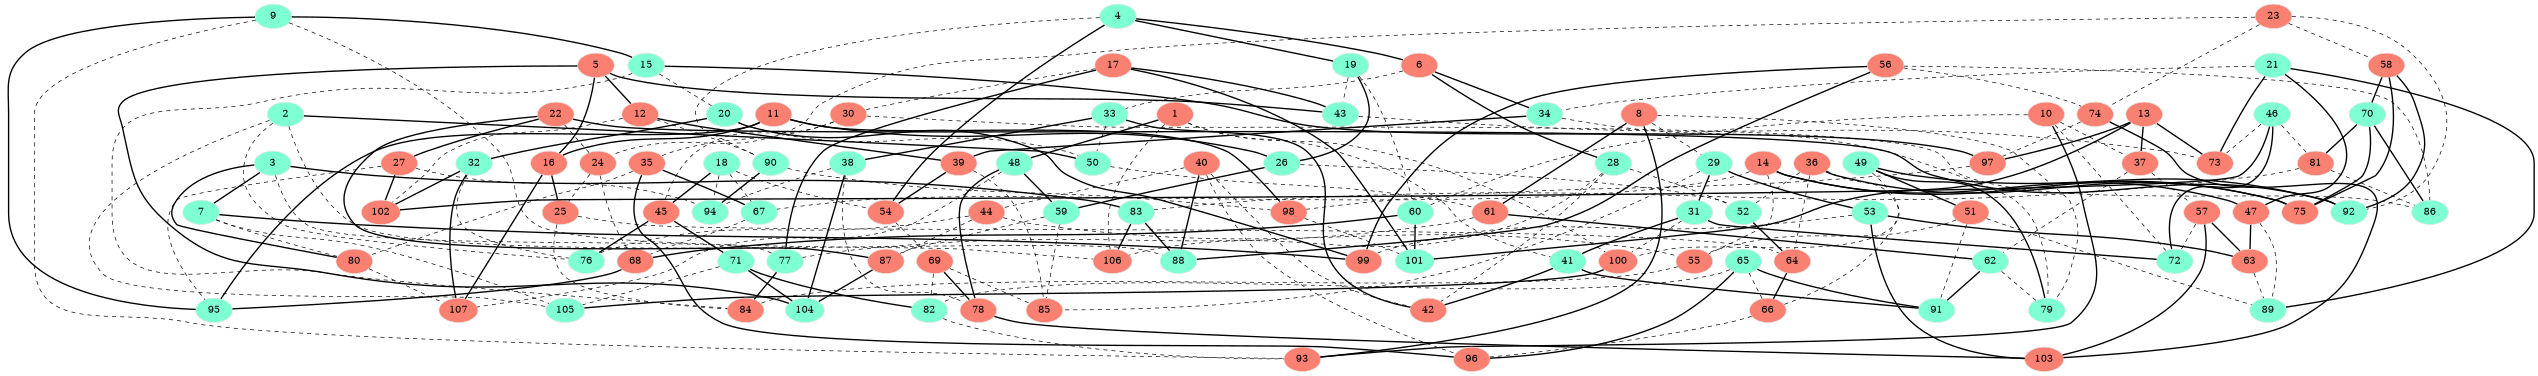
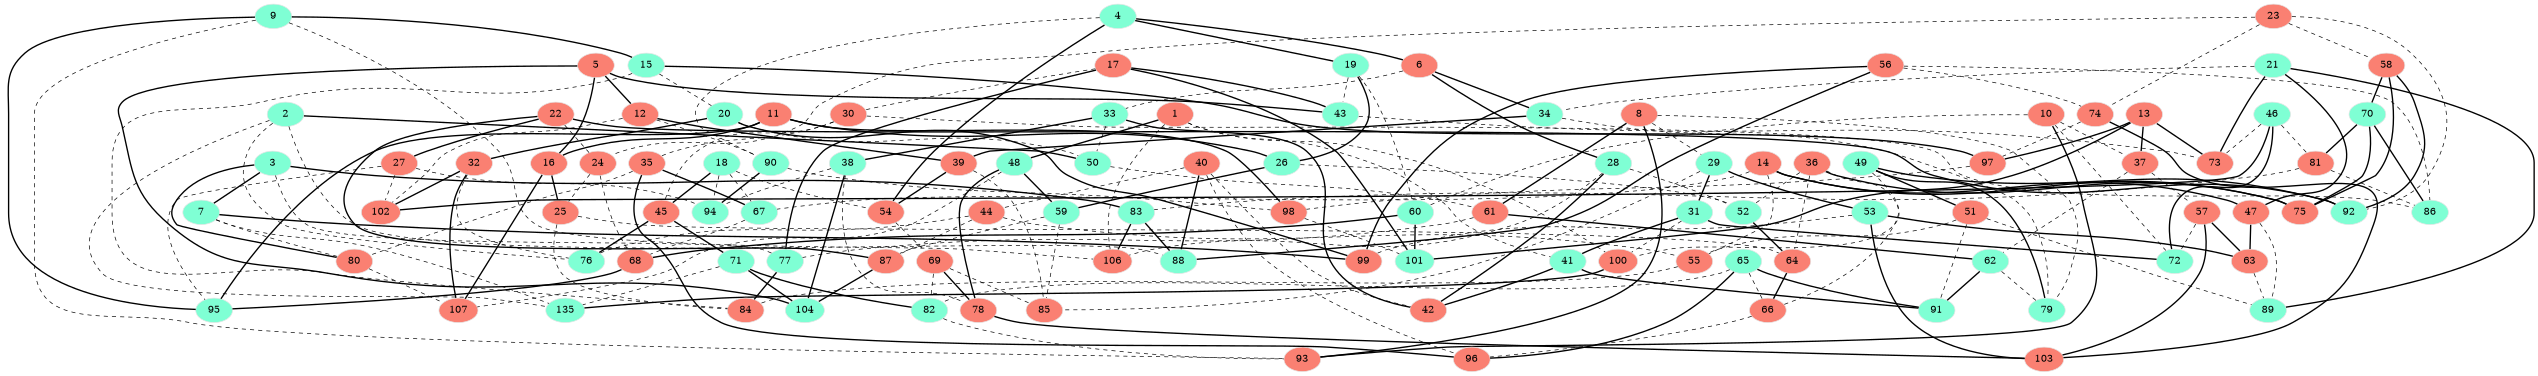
  graph {
    node [color=gray90 fillcolor=salmon style=filled]
    edge [style=bold]
    41 [fillcolor=aquamarine]
    1
    48 [fillcolor=aquamarine]
    100
    106
    42
    91 [fillcolor=aquamarine]
    107
    59 [fillcolor=aquamarine]
    78
-   105 [fillcolor=aquamarine]
+   105 [fillcolor=aquamarine label=135]
    2 [fillcolor=aquamarine]
    50 [fillcolor=aquamarine]
    76 [fillcolor=aquamarine]
    88 [fillcolor=aquamarine]
    61
    3 [fillcolor=aquamarine]
    7 [fillcolor=aquamarine]
    77 [fillcolor=aquamarine]
    80
    83 [fillcolor=aquamarine]
    99
    84
    4 [fillcolor=aquamarine]
    6
    19 [fillcolor=aquamarine]
    54
    90 [fillcolor=aquamarine]
    28 [fillcolor=aquamarine]
    33 [fillcolor=aquamarine]
    34 [fillcolor=aquamarine]
    43 [fillcolor=aquamarine]
    60 [fillcolor=aquamarine]
    26 [fillcolor=aquamarine]
    69
    98
    94 [fillcolor=aquamarine]
    5
    12
    16
    104 [fillcolor=aquamarine]
    39
    102
    25
    73
    52 [fillcolor=aquamarine]
    38 [fillcolor=aquamarine]
    79 [fillcolor=aquamarine]
    29 [fillcolor=aquamarine]
    8
    93
    31 [fillcolor=aquamarine]
    53 [fillcolor=aquamarine]
    85
    62 [fillcolor=aquamarine]
    9 [fillcolor=aquamarine]
    15 [fillcolor=aquamarine]
    95 [fillcolor=aquamarine]
    97
    20 [fillcolor=aquamarine]
    10
    37
    72 [fillcolor=aquamarine]
    57
    101 [fillcolor=aquamarine]
    68
    11
    13
    14
    47
    55
    67 [fillcolor=aquamarine]
    75
    89 [fillcolor=aquamarine]
    63
-   32 [fillcolor=aquamarine]
+   32
    64
    17
    30
    45
    35
    86 [fillcolor=aquamarine]
    18 [fillcolor=aquamarine]
    71 [fillcolor=aquamarine]
    21 [fillcolor=aquamarine]
    22
    24
    27
    87
    92 [fillcolor=aquamarine]
    23
    58
    74
    70 [fillcolor=aquamarine]
    103
    66
    96
    36
    40
    44
    82 [fillcolor=aquamarine]
    46 [fillcolor=aquamarine]
    81
    49 [fillcolor=aquamarine]
    51
    56
    65 [fillcolor=aquamarine]
    41 -- 42
    41 -- 91
    1 -- 41 [style=dashed]
    1 -- 48
    1 -- 100 [style=dashed]
    1 -- 106 [style=dashed]
    48 -- 107 [style=dashed]
    48 -- 59
    48 -- 78
    100 -- 105
    59 -- 85 [style=dashed]
    59 -- 87 [style=dashed]
    78 -- 103
    2 -- 105 [style=dashed]
    2 -- 50
    2 -- 76 [style=dashed]
    2 -- 88 [style=dashed]
    50 -- 61 [style=dashed]
    61 -- 77 [style=dashed]
    61 -- 62
    3 -- 7
    3 -- 77 [style=dashed]
    3 -- 80
    3 -- 83
    7 -- 105 [style=dashed]
    7 -- 80 [style=dashed]
    7 -- 99
    77 -- 84
    80 -- 107 [style=dashed]
    83 -- 106
    83 -- 88
    4 -- 6
    4 -- 19
    4 -- 54
    4 -- 90 [style=dashed]
    6 -- 28
    6 -- 33 [style=dashed]
    6 -- 34
    19 -- 43 [style=dashed]
    19 -- 60 [style=dashed]
    19 -- 26
    54 -- 69 [style=dashed]
    90 -- 98 [style=dashed]
    90 -- 94
    28 -- 106 [style=dashed]
-   28 -- 42 [style=dashed]
+   28 -- 42
    28 -- 52 [style=dashed]
    33 -- 42
    33 -- 50 [style=dashed]
    33 -- 38
    34 -- 39
    34 -- 79 [style=dashed]
    43 -- 73 [style=dashed]
    60 -- 101
    60 -- 68
    26 -- 59
    26 -- 52 [style=dashed]
    69 -- 78
    69 -- 85 [style=dashed]
    69 -- 82 [style=dashed]
    98 -- 101 [style=dashed]
    5 -- 43
    5 -- 12
    5 -- 16
    5 -- 104
    12 -- 90 [style=dashed]
    12 -- 39
    12 -- 102 [style=dashed]
    16 -- 107
    16 -- 25
    39 -- 54
    39 -- 85 [style=dashed]
    25 -- 84 [style=dashed]
    25 -- 64 [style=dashed]
    52 -- 64
    38 -- 78 [style=dashed]
    38 -- 94 [style=dashed]
    38 -- 104
    29 -- 31
    29 -- 53
    29 -- 85 [style=dashed]
    8 -- 61
    8 -- 79 [style=dashed]
    8 -- 29 [style=dashed]
    8 -- 93
    31 -- 41
    31 -- 100 [style=dashed]
    31 -- 72
    53 -- 99 [style=dashed]
    53 -- 63
    53 -- 103
    62 -- 91
    62 -- 79 [style=dashed]
    9 -- 106 [style=dashed]
    9 -- 93 [style=dashed]
    9 -- 15
    9 -- 95
    15 -- 84 [style=dashed]
    15 -- 97
    15 -- 20 [style=dashed]
    97 -- 98 [style=dashed]
    20 -- 50 [style=dashed]
    20 -- 99
    20 -- 32
    10 -- 60 [style=dashed]
    10 -- 93
    10 -- 37 [style=dashed]
    10 -- 72 [style=dashed]
    37 -- 62 [style=dashed]
    37 -- 57 [style=dashed]
    57 -- 72 [style=dashed]
    57 -- 63
    57 -- 103
    68 -- 95
    11 -- 26
    11 -- 98
    11 -- 16
    11 -- 95
    13 -- 73
    13 -- 97
    13 -- 37
    13 -- 101
    14 -- 47
    14 -- 55 [style=dashed]
    14 -- 67 [style=dashed]
    14 -- 75
    47 -- 89 [style=dashed]
    47 -- 63
    55 -- 84 [style=dashed]
    67 -- 68 [style=dashed]
    63 -- 89 [style=dashed]
    32 -- 107
    32 -- 76 [style=dashed]
    32 -- 102
    64 -- 66
    17 -- 77
    17 -- 43
    17 -- 101
    17 -- 30 [style=dashed]
    30 -- 45 [style=dashed]
    30 -- 35 [style=dashed]
    30 -- 86 [style=dashed]
    45 -- 76
    45 -- 71
    35 -- 80 [style=dashed]
    35 -- 67
    35 -- 96
    18 -- 54 [style=dashed]
    18 -- 94 [style=dashed]
    18 -- 67 [style=dashed]
    18 -- 45
    71 -- 105 [style=dashed]
    71 -- 104
    71 -- 82
    21 -- 34 [style=dashed]
    21 -- 73
    21 -- 47
    21 -- 89
    22 -- 24 [style=dashed]
    22 -- 27
    22 -- 87
    22 -- 92
    24 -- 25 [style=dashed]
    24 -- 68 [style=dashed]
    27 -- 94 [style=dashed]
-   27 -- 102
+   27 -- 102 [style=dashed]
    27 -- 95 [style=dashed]
    87 -- 104
    23 -- 24 [style=dashed]
    23 -- 92 [style=dashed]
    23 -- 58 [style=dashed]
    23 -- 74 [style=dashed]
    58 -- 75
    58 -- 92
    58 -- 70
    74 -- 97 [style=dashed]
    74 -- 103
    70 -- 75
    70 -- 86
    70 -- 81
    66 -- 96 [style=dashed]
    36 -- 52 [style=dashed]
    36 -- 75
    36 -- 64 [style=dashed]
    36 -- 66 [style=dashed]
    40 -- 42 [style=dashed]
    40 -- 88
    40 -- 96 [style=dashed]
    40 -- 44 [style=dashed]
    44 -- 76 [style=dashed]
    44 -- 55 [style=dashed]
    44 -- 87 [style=dashed]
    82 -- 93 [style=dashed]
    46 -- 102
    46 -- 73 [style=dashed]
    46 -- 72
    46 -- 81 [style=dashed]
    81 -- 83 [style=dashed]
    81 -- 86 [style=dashed]
    49 -- 100 [style=dashed]
    49 -- 79
    49 -- 92
    49 -- 51
    51 -- 91 [style=dashed]
    51 -- 55 [style=dashed]
    51 -- 89 [style=dashed]
    56 -- 88
    56 -- 99
    56 -- 86 [style=dashed]
    56 -- 74 [style=dashed]
    65 -- 91
    65 -- 66 [style=dashed]
    65 -- 96
    65 -- 82 [style=dashed]
  }
